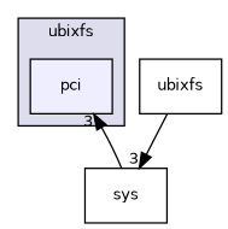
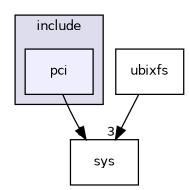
  digraph {
    compound=true
    node [fontname=Helvetica fontsize=10 shape=box]
    edge [headlabel=3 labeldistance=1.5 labelfontname=Helvetica labelfontsize=10]
    n1 [fillcolor="#eeeeff" label=pci pencolor=black style=filled]
    n2 [label=sys]
    n3 [label=ubixfs]
    subgraph cluster_1 {
      bgcolor="#ddddee"
      fontname=Helvetica
      fontsize=10
-     label=ubixfs
+     label=include
      pencolor=black
      n1
    }
-   n2 -> n1
+   n1 -> n2
    n3 -> n2
  }
